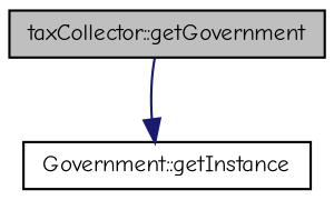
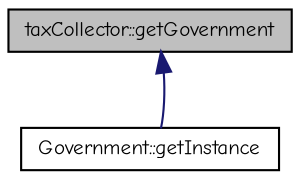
  digraph {
    rankdir=TB
    fontname="Comic Neue"
    node [color=black fontname="Comic Neue" fontsize=10 shape=record style=filled]
    n1 [fillcolor=grey75 fontcolor=black height=0.2 label="taxCollector::getGovernment" width=0.4]
    n2 [fillcolor=white height=0.2 label="Government::getInstance" width=0.4]
-   n1 -> n2 [color=midnightblue fontname="Comic Neue" fontsize=10 labelfontname=Helvetica labelfontsize=10 style=solid]
+   n2 -> n1 [color=midnightblue fontname="Comic Neue" fontsize=10 labelfontname=Helvetica labelfontsize=10 style=solid]
  }
